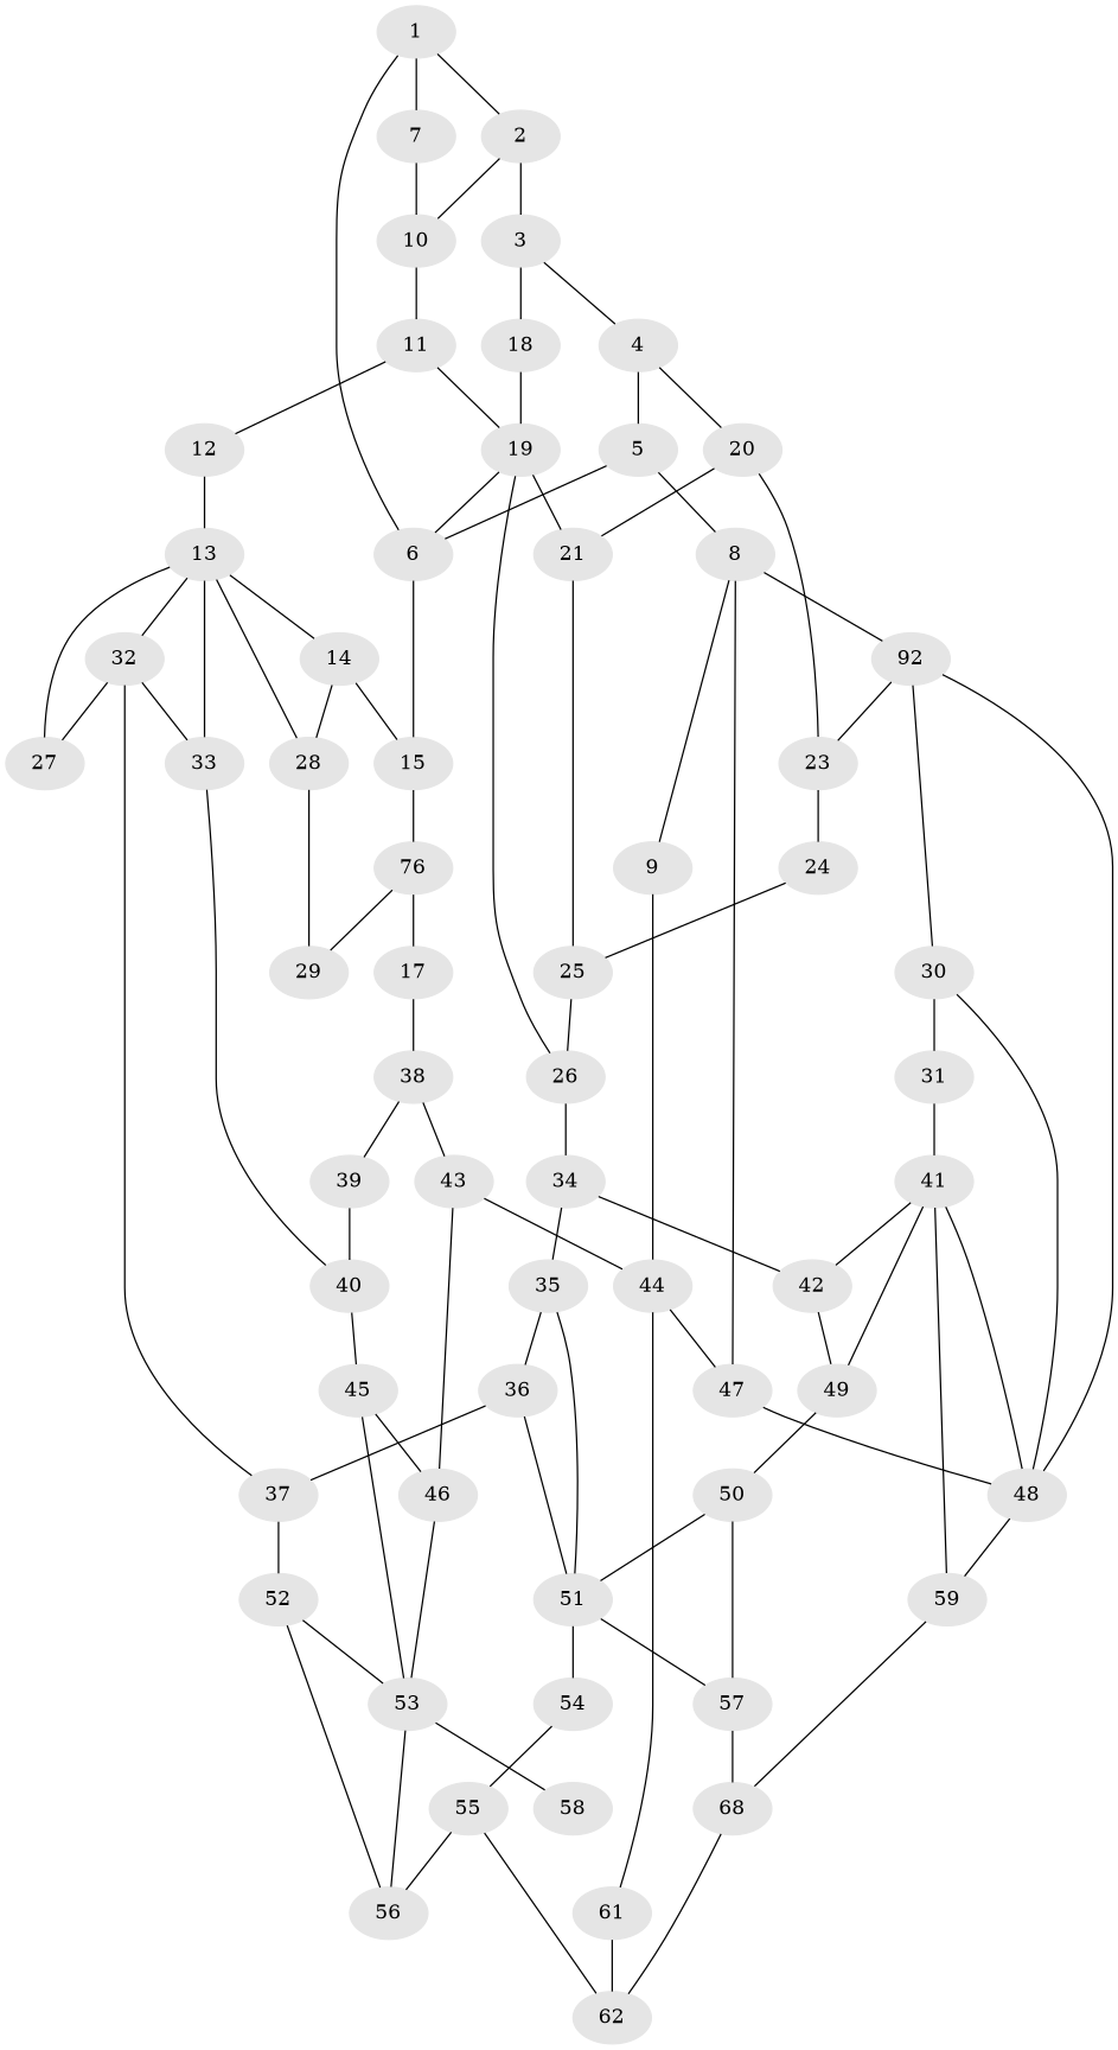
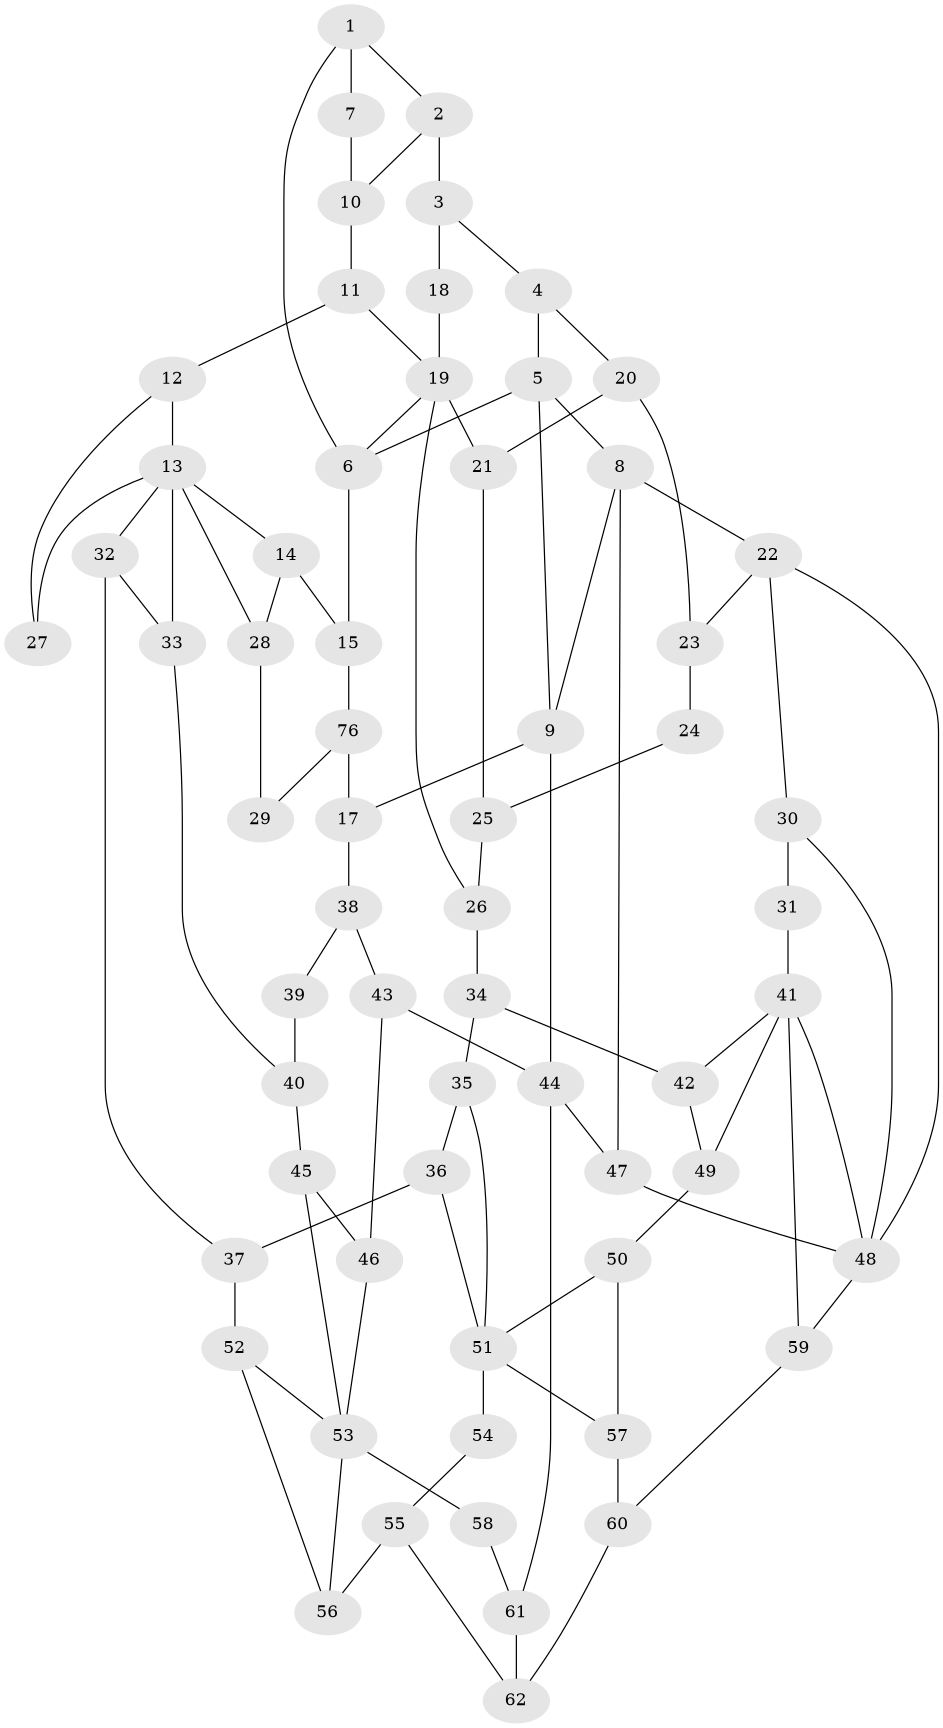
  graph {
    node [color=gray90 style=filled]
    edge [weight=1.0]
    1
    2
    6
    7
    3
    10
    15
    4
    18
    11
    5
    20
    19
    8
    9
    21
    23
-   22 [label=92]
+   22
    47
    17
    44
    n22 [label=76]
    30
    48
    38
    61
    12
    13
    27
    26
    14
    28
    32
    33
    29
    37
    40
    39
    43
    25
    34
    24
    31
    59
    41
    35
    42
    49
    52
    45
    36
    51
    57
    54
    53
    56
    46
    50
-   60 [label=68]
+   60
    62
    58
    55
    1 -- 2
    1 -- 6
    1 -- 7 [weight=2.0]
    2 -- 3
    2 -- 10
    6 -- 15
    7 -- 10
    3 -- 4
    3 -- 18
    10 -- 11
    15 -- n22
    4 -- 5
    4 -- 20
    18 -- 19 [weight=2.0]
    11 -- 19
    11 -- 12
    5 -- 6
    5 -- 8
+   5 -- 9
    20 -- 21
    20 -- 23
    19 -- 6
    19 -- 21
    19 -- 26
    8 -- 9
    8 -- 22
    8 -- 47
+   9 -- 17
    9 -- 44
    21 -- 25
    23 -- 24
    22 -- 23
    22 -- 30
    22 -- 48
    47 -- 48 [weight=2.0]
    17 -- 38
    44 -- 47
    44 -- 61
    n22 -- 17
    n22 -- 29
    30 -- 48
    30 -- 31
    48 -- 59
    38 -- 39
    38 -- 43
    61 -- 62
    12 -- 13
-   32 -- 27
+   12 -- 27
    13 -- 27
    13 -- 14
    13 -- 28
    13 -- 32
    13 -- 33
    26 -- 34
    14 -- 15
    14 -- 28
    28 -- 29
    32 -- 33
    32 -- 37
    33 -- 40
    37 -- 52
    40 -- 45
    39 -- 40
    43 -- 44
    43 -- 46
    25 -- 26
    34 -- 35
    34 -- 42
    24 -- 25
    31 -- 41
    59 -- 60
    41 -- 48
    41 -- 59
    41 -- 42
    41 -- 49
    35 -- 36
    35 -- 51
    42 -- 49
    49 -- 50
    52 -- 53
    52 -- 56
    45 -- 53
    45 -- 46
    36 -- 37
    36 -- 51
    51 -- 57
    51 -- 54 [weight=2.0]
    57 -- 60
    54 -- 55
    53 -- 56
    53 -- 58 [weight=2.0]
    46 -- 53
    50 -- 51
    50 -- 57
    60 -- 62
+   58 -- 61
    55 -- 56
    55 -- 62
  }
